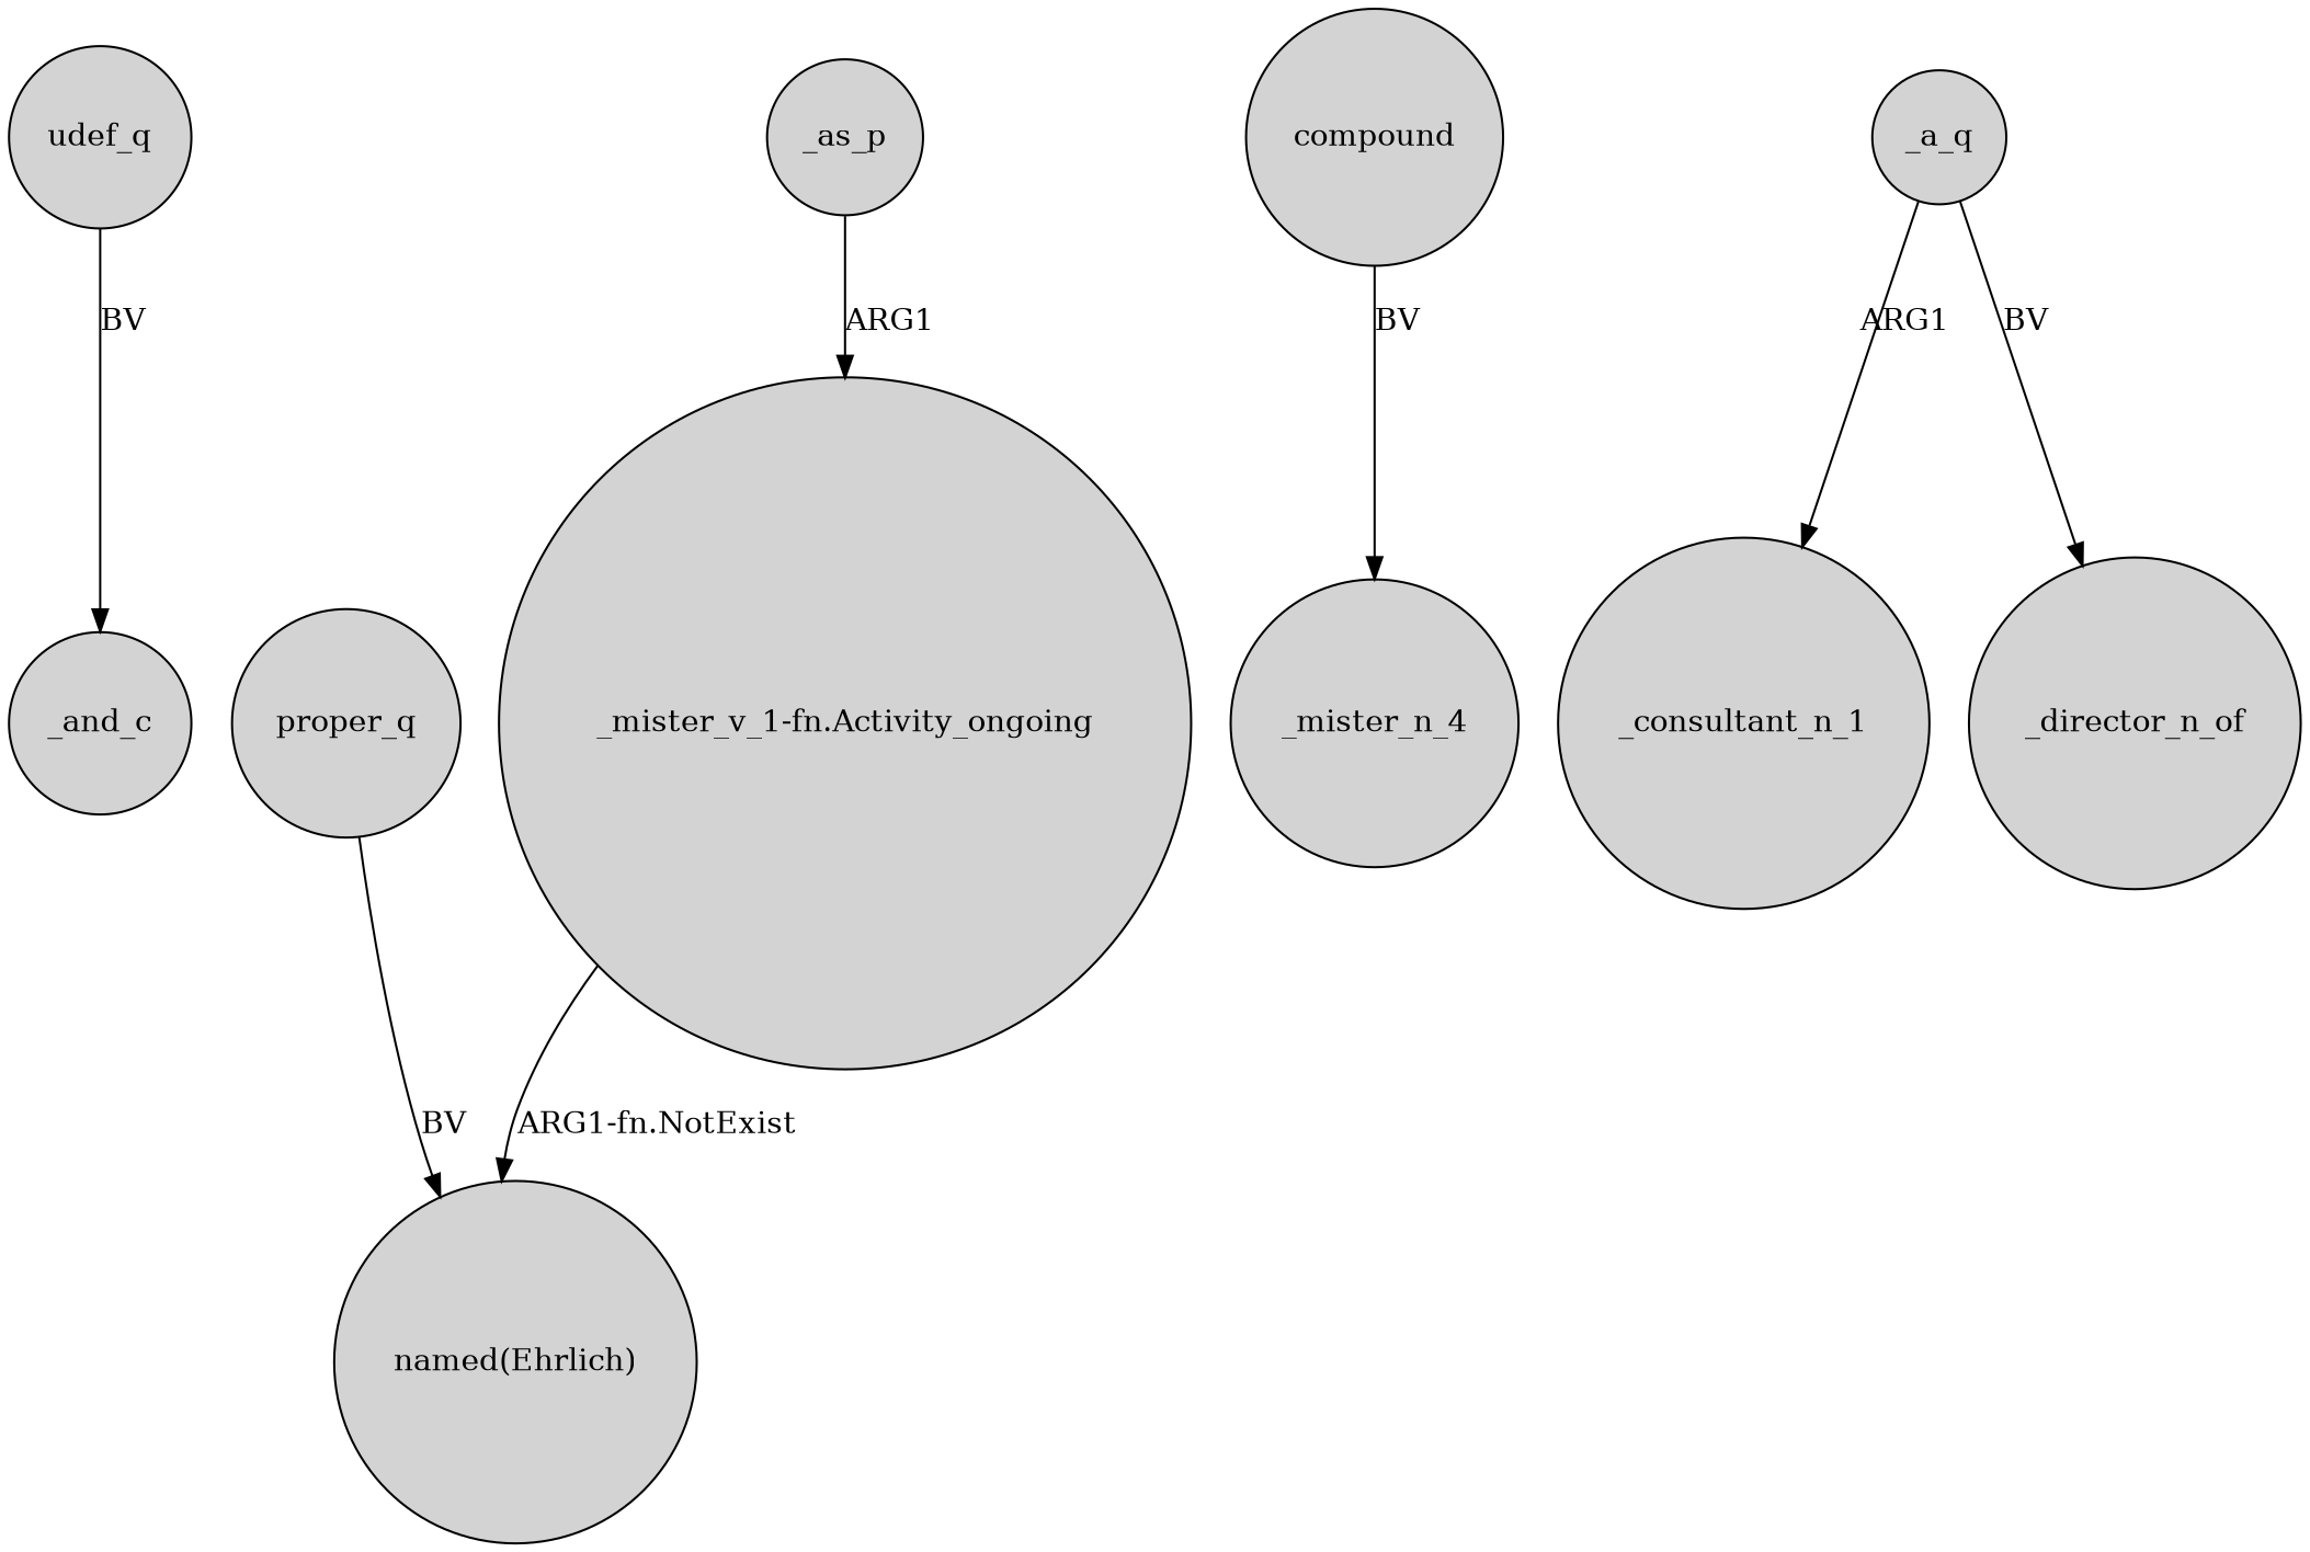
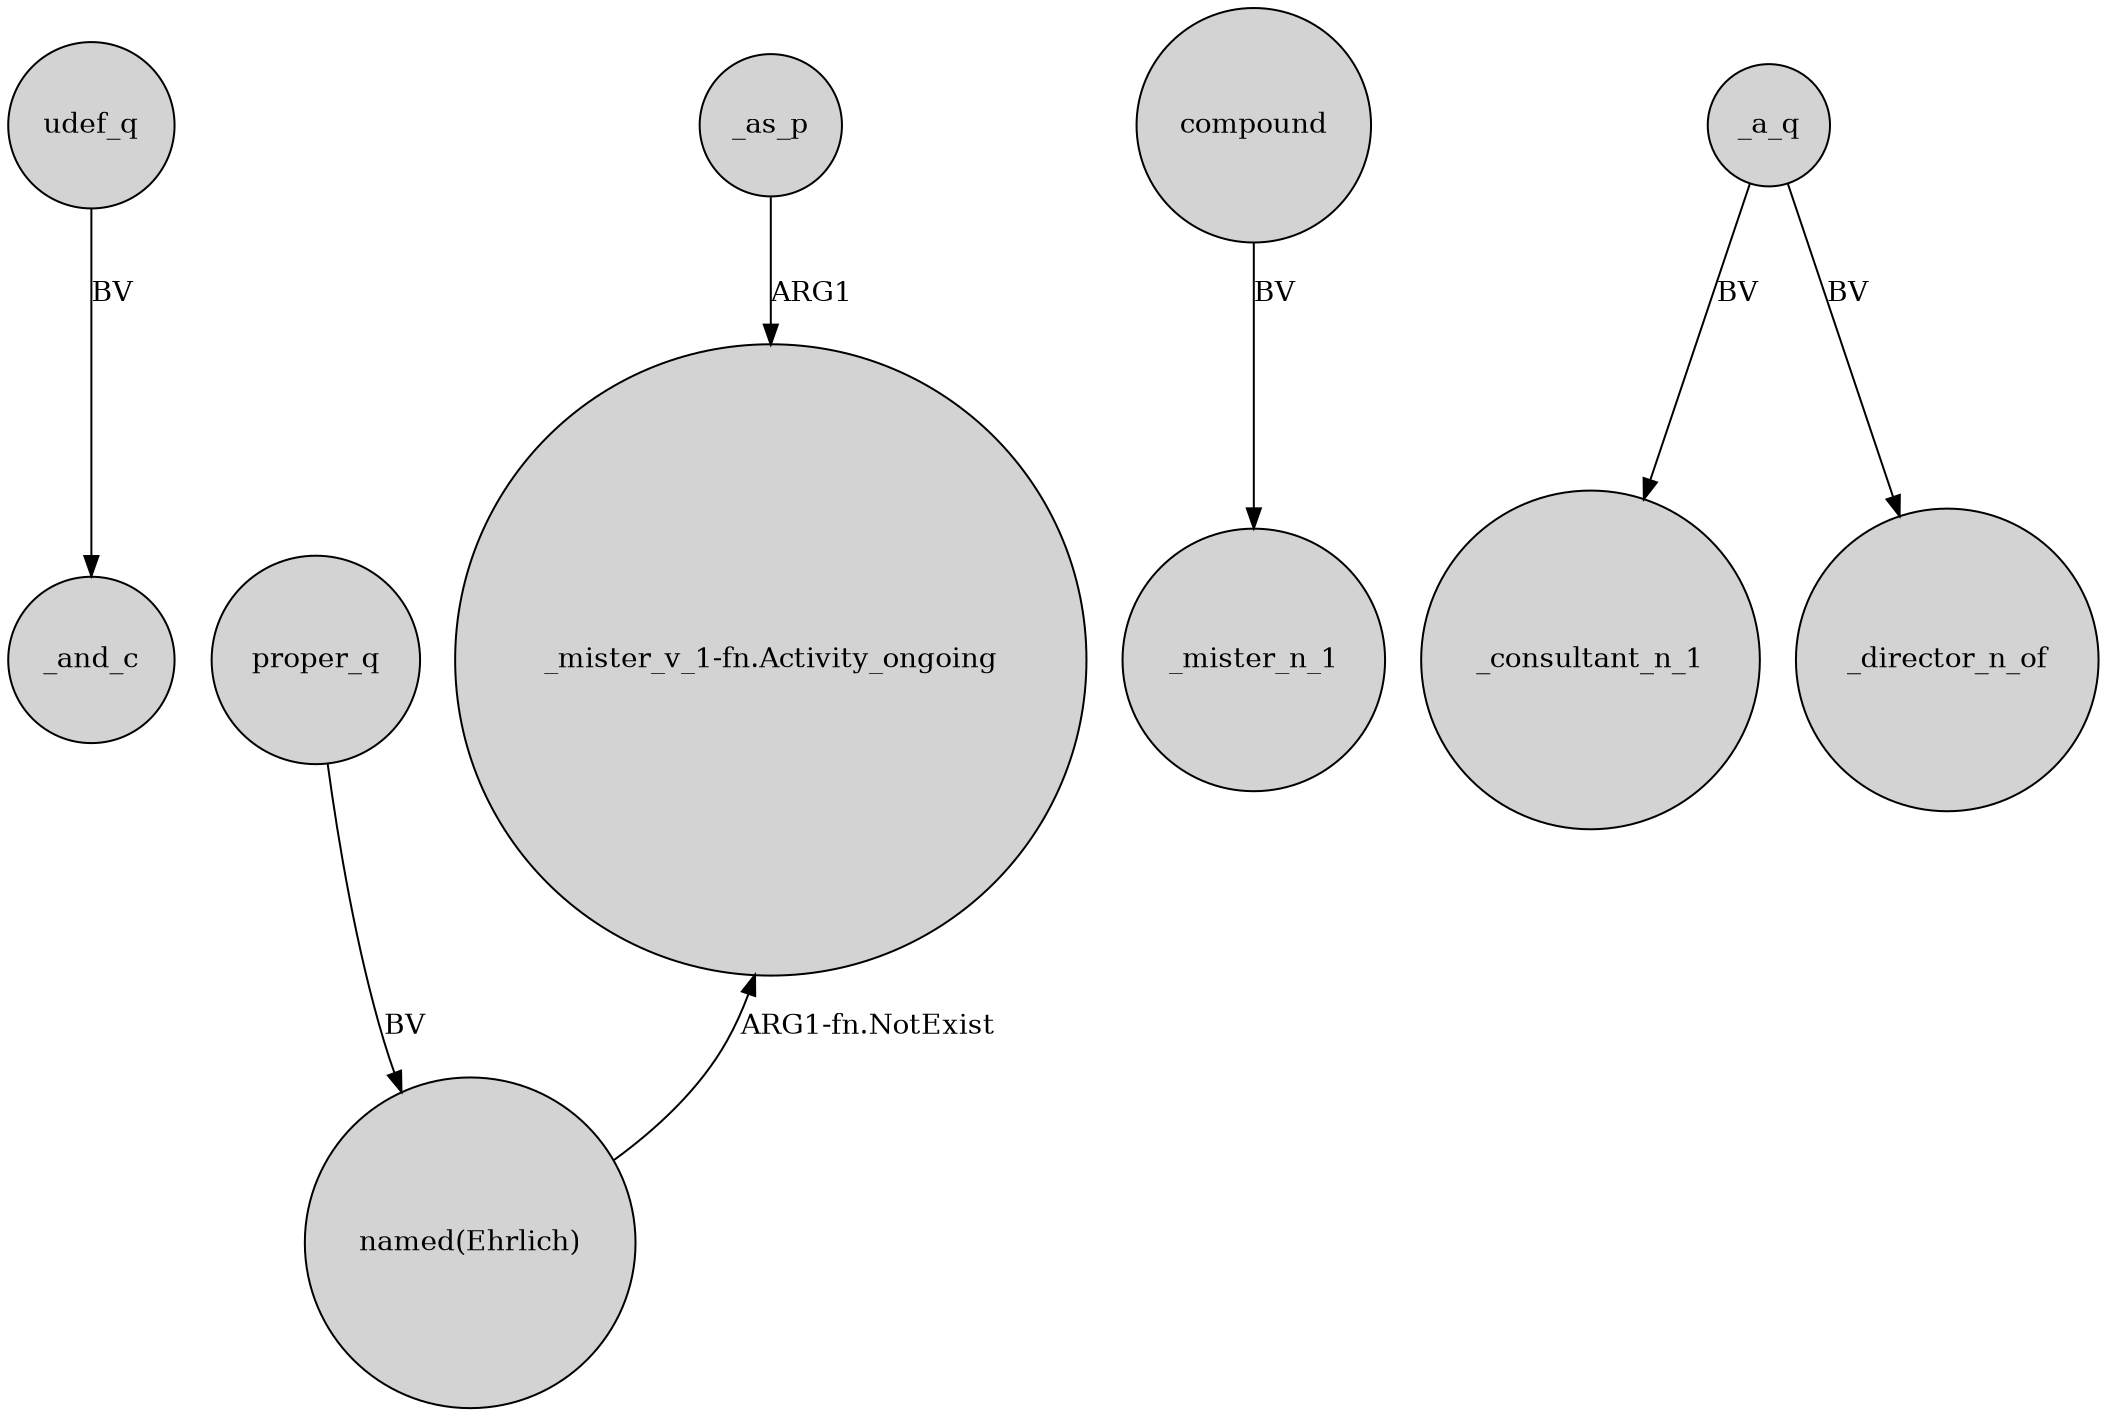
  digraph {
    node [shape=circle style=filled]
    udef_q
    _and_c
    n3 [label="_mister_v_1-fn.Activity_ongoing"]
    "named(Ehrlich)"
    compound
-   _mister_n_1 [label=_mister_n_4]
+   _mister_n_1
    proper_q
    _a_q
    _consultant_n_1
    _director_n_of
    _as_p
    udef_q -> _and_c [label=BV]
-   n3 -> "named(Ehrlich)" [label="ARG1-fn.NotExist"]
+   "named(Ehrlich)" -> n3 [label="ARG1-fn.NotExist"]
    compound -> _mister_n_1 [label=BV]
    proper_q -> "named(Ehrlich)" [label=BV]
-   _a_q -> _consultant_n_1 [label=ARG1]
+   _a_q -> _consultant_n_1 [label=BV]
    _a_q -> _director_n_of [label=BV]
    _as_p -> n3 [label=ARG1]
  }
